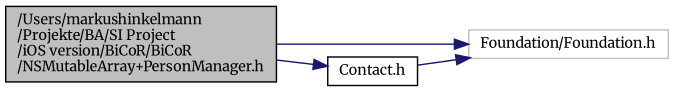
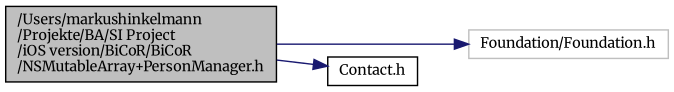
  digraph {
    rankdir=LR
    fontname=Merriweather
    node [color=black fillcolor=white fontname=Merriweather fontsize=10 shape=record style=filled]
    edge [color=midnightblue fontname=Merriweather fontsize=10 labelfontname=Helvetica labelfontsize=10 style=solid]
    n1 [fillcolor=grey75 fontcolor=black height=0.2 label="/Users/markushinkelmann\l/Projekte/BA/SI Project\l/iOS version/BiCoR/BiCoR\l/NSMutableArray+PersonManager.h" width=0.4]
    n2 [color=grey75 height=0.2 label="Foundation/Foundation.h" width=0.4]
    n3 [height=0.2 label="Contact.h" width=0.4]
    n1 -> n2
    n1 -> n3
-   n3 -> n2
  }
